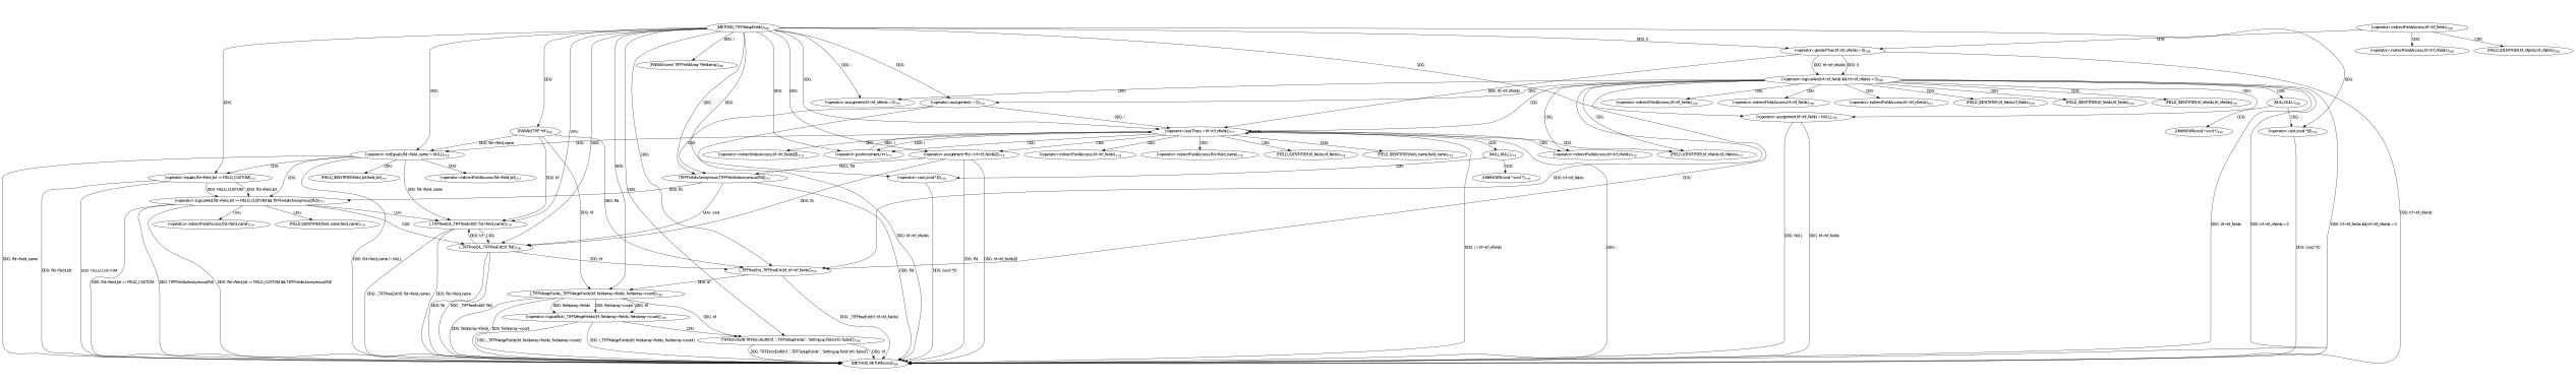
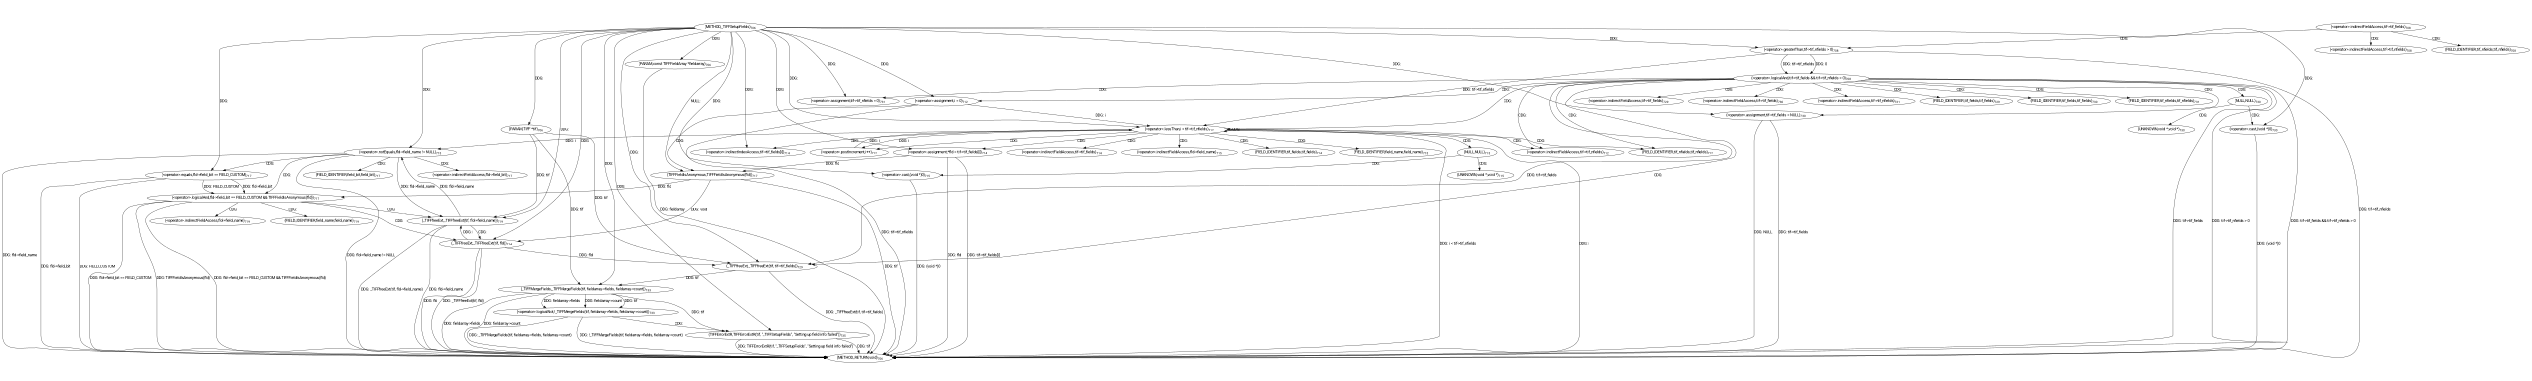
  digraph {
    fontname=Roboto
    node [fontname=Roboto]
    edge [fontname=Roboto]
    n1 [label=<(METHOD,_TIFFSetupFields)<SUB>706</SUB>>]
    n2 [label=<(PARAM,TIFF *tif)<SUB>706</SUB>>]
    n3 [label=<(PARAM,const TIFFFieldArray *fieldarray)<SUB>706</SUB>>]
    n4 [label=<(_TIFFfreeExt,_TIFFfreeExt(tif, tif-&gt;tif_fields))<SUB>729</SUB>>]
    n5 [label=<(&lt;operator&gt;.assignment,tif-&gt;tif_fields = NULL)<SUB>730</SUB>>]
    n6 [label=<(&lt;operator&gt;.assignment,tif-&gt;tif_nfields = 0)<SUB>731</SUB>>]
    n7 [label=<(TIFFErrorExtR,TIFFErrorExtR(tif, &quot;_TIFFSetupFields&quot;, &quot;Setting up field info failed&quot;))<SUB>735</SUB>>]
    n8 [label=<(&lt;operator&gt;.greaterThan,tif-&gt;tif_nfields &gt; 0)<SUB>708</SUB>>]
    n9 [label=<(&lt;operator&gt;.lessThan,i &lt; tif-&gt;tif_nfields)<SUB>712</SUB>>]
    n10 [label=<(&lt;operator&gt;.postIncrement,i++)<SUB>712</SUB>>]
    n11 [label=<(_TIFFMergeFields,_TIFFMergeFields(tif, fieldarray-&gt;fields, fieldarray-&gt;count))<SUB>733</SUB>>]
    n12 [label=<(&lt;operator&gt;.assignment,i = 0)<SUB>712</SUB>>]
    n13 [label=<(&lt;operator&gt;.assignment,*fld = tif-&gt;tif_fields[i])<SUB>714</SUB>>]
    n14 [label=<(&lt;operator&gt;.notEquals,fld-&gt;field_name != NULL)<SUB>715</SUB>>]
    n15 [label=<(&lt;operator&gt;.cast,(void *)0)<SUB>730</SUB>>]
    n16 [label=<(&lt;operator&gt;.cast,(void *)0)<SUB>715</SUB>>]
    n17 [label=<(_TIFFfreeExt,_TIFFfreeExt(tif, fld-&gt;field_name))<SUB>719</SUB>>]
-   n18 [label=<(_TIFFfreeExt,_TIFFfreeExt(tif, fld))<SUB>726</SUB>>]
+   n18 [label=<(_TIFFfreeExt,_TIFFfreeExt(tif, fld))<SUB>724</SUB>>]
    n19 [label=<(&lt;operator&gt;.equals,fld-&gt;field_bit == FIELD_CUSTOM)<SUB>717</SUB>>]
    n20 [label=<(TIFFFieldIsAnonymous,TIFFFieldIsAnonymous(fld))<SUB>717</SUB>>]
    n21 [label=<(METHOD_RETURN,void)<SUB>706</SUB>>]
    n22 [label=<(&lt;operator&gt;.logicalAnd,tif-&gt;tif_fields &amp;&amp; tif-&gt;tif_nfields &gt; 0)<SUB>708</SUB>>]
    n23 [label=<(&lt;operator&gt;.indirectFieldAccess,tif-&gt;tif_nfields)<SUB>712</SUB>>]
    n24 [label=<(FIELD_IDENTIFIER,tif_nfields,tif_nfields)<SUB>712</SUB>>]
    n25 [label=<(&lt;operator&gt;.indirectIndexAccess,tif-&gt;tif_fields[i])<SUB>714</SUB>>]
    n26 [label=<(&lt;operator&gt;.indirectFieldAccess,tif-&gt;tif_fields)<SUB>714</SUB>>]
    n27 [label=<(&lt;operator&gt;.indirectFieldAccess,fld-&gt;field_name)<SUB>715</SUB>>]
    n28 [label=<(NULL,NULL)<SUB>715</SUB>>]
    n29 [label=<(FIELD_IDENTIFIER,tif_fields,tif_fields)<SUB>714</SUB>>]
    n30 [label=<(FIELD_IDENTIFIER,field_name,field_name)<SUB>715</SUB>>]
    n31 [label=<(&lt;operator&gt;.logicalNot,!_TIFFMergeFields(tif, fieldarray-&gt;fields, fieldarray-&gt;count))<SUB>733</SUB>>]
    n32 [label=<(&lt;operator&gt;.logicalAnd,fld-&gt;field_bit == FIELD_CUSTOM &amp;&amp; TIFFFieldIsAnonymous(fld))<SUB>717</SUB>>]
    n33 [label=<(&lt;operator&gt;.indirectFieldAccess,fld-&gt;field_bit)<SUB>717</SUB>>]
    n34 [label=<(FIELD_IDENTIFIER,field_bit,field_bit)<SUB>717</SUB>>]
    n35 [label=<(&lt;operator&gt;.indirectFieldAccess,tif-&gt;tif_fields)<SUB>729</SUB>>]
    n36 [label=<(&lt;operator&gt;.indirectFieldAccess,tif-&gt;tif_fields)<SUB>730</SUB>>]
    n37 [label=<(NULL,NULL)<SUB>730</SUB>>]
    n38 [label=<(&lt;operator&gt;.indirectFieldAccess,tif-&gt;tif_nfields)<SUB>731</SUB>>]
    n39 [label=<(FIELD_IDENTIFIER,tif_fields,tif_fields)<SUB>729</SUB>>]
    n40 [label=<(FIELD_IDENTIFIER,tif_fields,tif_fields)<SUB>730</SUB>>]
    n41 [label=<(FIELD_IDENTIFIER,tif_nfields,tif_nfields)<SUB>731</SUB>>]
    n42 [label=<(UNKNOWN,void *,void *)<SUB>730</SUB>>]
    n43 [label=<(UNKNOWN,void *,void *)<SUB>715</SUB>>]
    n44 [label=<(&lt;operator&gt;.indirectFieldAccess,fld-&gt;field_name)<SUB>719</SUB>>]
    n45 [label=<(FIELD_IDENTIFIER,field_name,field_name)<SUB>719</SUB>>]
    n46 [label=<(&lt;operator&gt;.indirectFieldAccess,tif-&gt;tif_fields)<SUB>708</SUB>>]
    n47 [label=<(&lt;operator&gt;.indirectFieldAccess,tif-&gt;tif_nfields)<SUB>708</SUB>>]
    n48 [label=<(FIELD_IDENTIFIER,tif_nfields,tif_nfields)<SUB>708</SUB>>]
    n1 -> n2 [label="DDG: "]
-   n1 -> n3 [label="DDG: i"]
+   n1 -> n3 [label="DDG: "]
    n1 -> n4 [label="DDG: "]
    n1 -> n5 [label="DDG: "]
-   n1 -> n6 [label="DDG: i"]
+   n1 -> n6 [label="DDG: "]
    n1 -> n7 [label="DDG: "]
-   n1 -> n8 [label="DDG: 0"]
+   n1 -> n8 [label="DDG: "]
    n1 -> n9 [label="DDG: "]
-   n1 -> n10 [label="DDG: "]
+   n1 -> n25 [label="DDG: "]
    n1 -> n11 [label="DDG: "]
    n1 -> n12 [label="DDG: "]
    n1 -> n13 [label="DDG: "]
    n1 -> n14 [label="DDG: "]
    n1 -> n15 [label="DDG: "]
    n1 -> n16 [label="DDG: "]
    n1 -> n17 [label="DDG: "]
    n1 -> n18 [label="DDG: "]
    n1 -> n19 [label="DDG: "]
-   n1 -> n20 [label="DDG: "]
-   n2 -> n4 [label="DDG: fld"]
+   n1 -> n20 [label="NULL: "]
+   n2 -> n4 [label="DDG: tif"]
    n2 -> n11 [label="DDG: tif"]
    n2 -> n17 [label="DDG: tif"]
+   n3 -> n21 [label="DDG: fieldarray"]
    n4 -> n11 [label="DDG: tif"]
    n4 -> n21 [label="DDG: _TIFFfreeExt(tif, tif-&gt;tif_fields)"]
    n5 -> n21 [label="DDG: tif-&gt;tif_fields"]
    n5 -> n21 [label="DDG: NULL"]
    n7 -> n21 [label="DDG: tif"]
    n7 -> n21 [label="DDG: TIFFErrorExtR(tif, &quot;_TIFFSetupFields&quot;, &quot;Setting up field info failed&quot;)"]
    n8 -> n9 [label="DDG: tif-&gt;tif_nfields"]
    n8 -> n21 [label="DDG: tif-&gt;tif_nfields"]
    n8 -> n22 [label="DDG: tif-&gt;tif_nfields"]
    n8 -> n22 [label="DDG: 0"]
    n9 -> n9 [label="CDG: "]
    n9 -> n10 [label="DDG: i"]
    n9 -> n10 [label="CDG: "]
    n9 -> n13 [label="CDG: "]
-   n9 -> n14 [label="CDG: "]
+   n9 -> n14 [label="DDG: i"]
    n9 -> n21 [label="DDG: i"]
    n9 -> n21 [label="DDG: i &lt; tif-&gt;tif_nfields"]
    n9 -> n23 [label="CDG: "]
    n9 -> n24 [label="CDG: "]
    n9 -> n25 [label="CDG: "]
    n9 -> n26 [label="CDG: "]
    n9 -> n27 [label="CDG: "]
    n9 -> n28 [label="CDG: "]
    n9 -> n29 [label="CDG: "]
    n9 -> n30 [label="CDG: "]
    n10 -> n9 [label="DDG: i"]
    n11 -> n7 [label="DDG: tif"]
    n11 -> n21 [label="DDG: fieldarray-&gt;fields"]
    n11 -> n21 [label="DDG: fieldarray-&gt;count"]
    n11 -> n31 [label="DDG: tif"]
    n11 -> n31 [label="DDG: fieldarray-&gt;fields"]
    n11 -> n31 [label="DDG: fieldarray-&gt;count"]
    n12 -> n9 [label="DDG: i"]
    n12 -> n20 [label="CDG: "]
    n12 -> n21 [label="DDG: tif-&gt;tif_nfields"]
-   n13 -> n18 [label="DDG: fld"]
-   n13 -> n20 [label="NULL: fld"]
+   n13 -> n20 [label="DDG: fld"]
    n13 -> n21 [label="DDG: fld"]
    n13 -> n21 [label="DDG: tif-&gt;tif_fields[i]"]
    n14 -> n17 [label="DDG: fld-&gt;field_name"]
    n14 -> n19 [label="CDG: "]
    n14 -> n21 [label="DDG: fld-&gt;field_name"]
    n14 -> n21 [label="DDG: fld-&gt;field_name != NULL"]
    n14 -> n32 [label="CDG: "]
    n14 -> n33 [label="CDG: "]
    n14 -> n34 [label="CDG: "]
    n15 -> n21 [label="DDG: (void *)0"]
    n16 -> n21 [label="DDG: (void *)0"]
-   n2 -> n14 [label="DDG: fld-&gt;field_name"]
+   n17 -> n14 [label="DDG: fld-&gt;field_name"]
    n17 -> n18 [label="CDG: "]
    n17 -> n21 [label="DDG: fld-&gt;field_name"]
    n17 -> n21 [label="DDG: _TIFFfreeExt(tif, fld-&gt;field_name)"]
-   n18 -> n4 [label="DDG: tif"]
-   n18 -> n17 [label="DDG: tif"]
+   n18 -> n4 [label="DDG: fld"]
+   n18 -> n17 [label="DDG: i"]
    n18 -> n21 [label="DDG: fld"]
    n18 -> n21 [label="DDG: _TIFFfreeExt(tif, fld)"]
    n19 -> n21 [label="DDG: fld-&gt;field_bit"]
    n19 -> n21 [label="DDG: FIELD_CUSTOM"]
    n19 -> n32 [label="DDG: fld-&gt;field_bit"]
    n19 -> n32 [label="DDG: FIELD_CUSTOM"]
    n20 -> n18 [label="DDG: void"]
-   n20 -> n21 [label="DDG: fld"]
+   n20 -> n21 [label="DDG: tif"]
    n20 -> n32 [label="DDG: fld"]
    n22 -> n4 [label="DDG: tif-&gt;tif_fields"]
    n22 -> n4 [label="CDG: "]
    n22 -> n5 [label="CDG: "]
    n22 -> n6 [label="CDG: "]
    n22 -> n9 [label="CDG: "]
    n22 -> n12 [label="CDG: "]
    n22 -> n21 [label="DDG: tif-&gt;tif_fields"]
    n22 -> n21 [label="DDG: tif-&gt;tif_nfields &gt; 0"]
    n22 -> n21 [label="DDG: tif-&gt;tif_fields &amp;&amp; tif-&gt;tif_nfields &gt; 0"]
    n22 -> n23 [label="CDG: "]
    n22 -> n24 [label="CDG: "]
    n22 -> n35 [label="CDG: "]
    n22 -> n36 [label="CDG: "]
    n22 -> n37 [label="CDG: "]
    n22 -> n38 [label="CDG: "]
    n22 -> n39 [label="CDG: "]
    n22 -> n40 [label="CDG: "]
    n22 -> n41 [label="CDG: "]
    n28 -> n16 [label="CDG: "]
    n28 -> n43 [label="CDG: "]
    n31 -> n7 [label="CDG: "]
    n31 -> n21 [label="DDG: _TIFFMergeFields(tif, fieldarray-&gt;fields, fieldarray-&gt;count)"]
    n31 -> n21 [label="DDG: !_TIFFMergeFields(tif, fieldarray-&gt;fields, fieldarray-&gt;count)"]
    n32 -> n17 [label="CDG: "]
    n32 -> n18 [label="CDG: "]
    n32 -> n21 [label="DDG: fld-&gt;field_bit == FIELD_CUSTOM"]
    n32 -> n21 [label="DDG: TIFFFieldIsAnonymous(fld)"]
    n32 -> n21 [label="DDG: fld-&gt;field_bit == FIELD_CUSTOM &amp;&amp; TIFFFieldIsAnonymous(fld)"]
    n32 -> n44 [label="CDG: "]
    n32 -> n45 [label="CDG: "]
    n37 -> n15 [label="CDG: "]
    n37 -> n42 [label="CDG: "]
    n46 -> n8 [label="CDG: "]
    n46 -> n47 [label="CDG: "]
    n46 -> n48 [label="CDG: "]
  }
